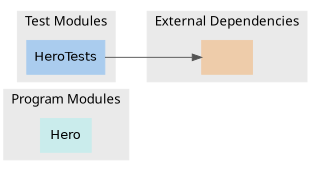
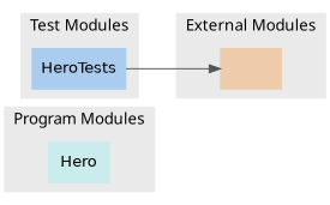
  digraph {
    color="#eaeaea"
    fontname="Helvetica-light"
    rankdir=LR
    style=filled
    node [fontname=Helvetica shape=box style=filled]
    Hero [color="#caecec"]
    HeroTests [color="#aaccee"]
    "" [color="#eeccaa"]
    subgraph cluster_1 {
      label="Program Modules"
      Hero
    }
    subgraph cluster_2 {
      label="Test Modules"
      HeroTests
    }
    subgraph cluster_3 {
-     label="External Dependencies"
+     label="External Modules"
      ""
    }
    HeroTests -> "" [color="#545454"]
  }
